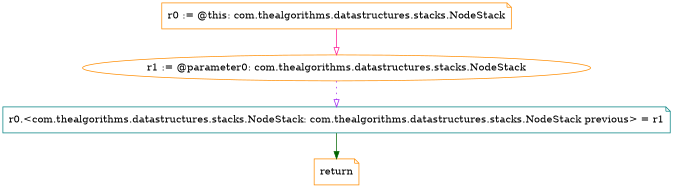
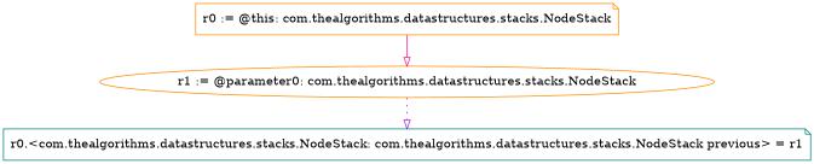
  digraph {
    node [color=darkorange shape=note]
    edge [style=solid arrowhead=onormal]
    "r0 := @this: com.thealgorithms.datastructures.stacks.NodeStack"
    "r1 := @parameter0: com.thealgorithms.datastructures.stacks.NodeStack" [shape=ellipse]
    "r0.<com.thealgorithms.datastructures.stacks.NodeStack: com.thealgorithms.datastructures.stacks.NodeStack previous> = r1" [color=teal]
-   return
    "r0 := @this: com.thealgorithms.datastructures.stacks.NodeStack" -> "r1 := @parameter0: com.thealgorithms.datastructures.stacks.NodeStack" [color=deeppink]
    "r1 := @parameter0: com.thealgorithms.datastructures.stacks.NodeStack" -> "r0.<com.thealgorithms.datastructures.stacks.NodeStack: com.thealgorithms.datastructures.stacks.NodeStack previous> = r1" [color=purple style=dotted]
-   "r0.<com.thealgorithms.datastructures.stacks.NodeStack: com.thealgorithms.datastructures.stacks.NodeStack previous> = r1" -> return [color=darkgreen arrowhead=normal]
  }
